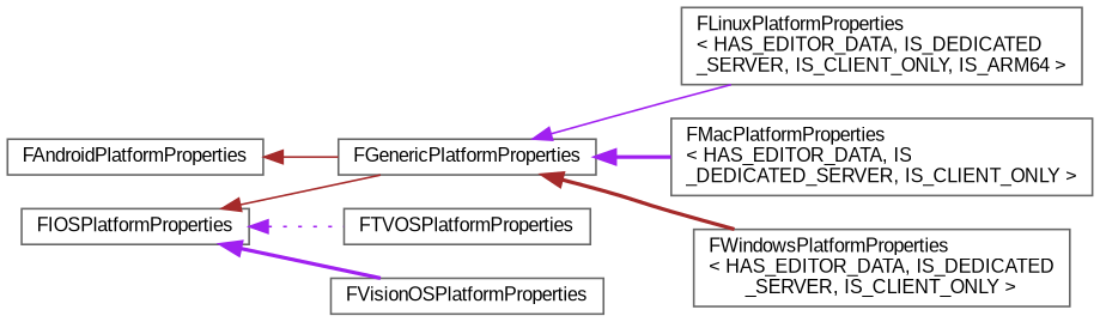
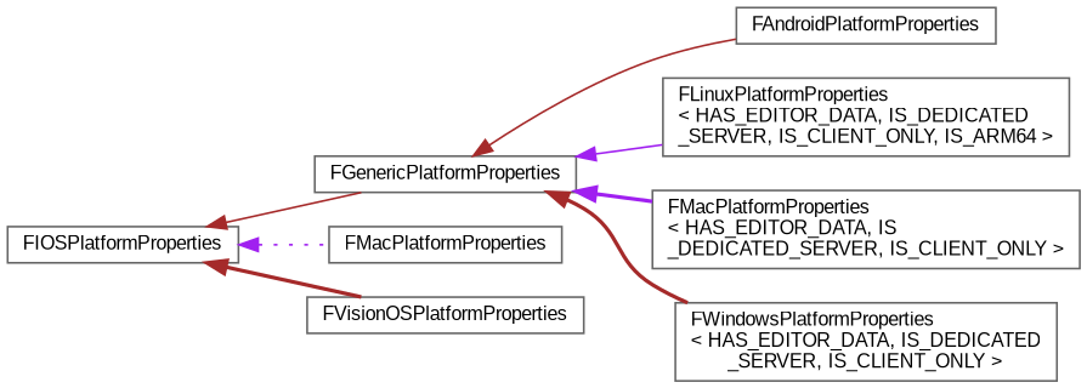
  digraph {
    fontname="Liberation Sans"
    rankdir=LR
    node [color=grey40 fillcolor=white fontname="Liberation Sans" fontsize=10 shape=box style=filled]
    edge [color=purple dir=back fontname="Liberation Sans" fontsize=10 labelfontname=Helvetica labelfontsize=10 style=solid]
    n1 [height=0.2 label=FGenericPlatformProperties width=0.4]
    n2 [height=0.2 label=FAndroidPlatformProperties width=0.4]
    n3 [height=0.2 label="FLinuxPlatformProperties\l\< HAS_EDITOR_DATA, IS_DEDICATED\l_SERVER, IS_CLIENT_ONLY, IS_ARM64 \>" width=0.4]
    n4 [height=0.2 label="FMacPlatformProperties\l\< HAS_EDITOR_DATA, IS\l_DEDICATED_SERVER, IS_CLIENT_ONLY \>" width=0.4]
    n5 [height=0.2 label="FWindowsPlatformProperties\l\< HAS_EDITOR_DATA, IS_DEDICATED\l_SERVER, IS_CLIENT_ONLY \>" width=0.4]
    n6 [height=0.2 label=FIOSPlatformProperties width=0.4]
-   n7 [height=0.2 label=FTVOSPlatformProperties width=0.4]
+   n7 [height=0.2 label=FMacPlatformProperties width=0.4]
    n8 [height=0.2 label=FVisionOSPlatformProperties width=0.4]
-   n2 -> n1 [color=brown]
+   n1 -> n2 [color=brown]
    n1 -> n3
    n1 -> n4 [style=bold]
    n1 -> n5 [color=brown style=bold]
    n6 -> n1 [color=brown]
    n6 -> n7 [style=dotted]
-   n6 -> n8 [style=bold]
+   n6 -> n8 [color=brown style=bold]
  }
